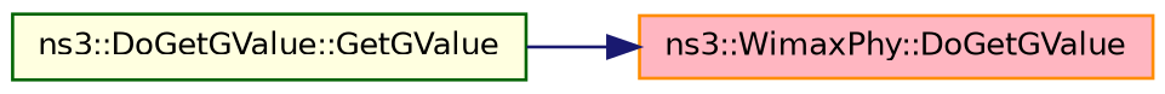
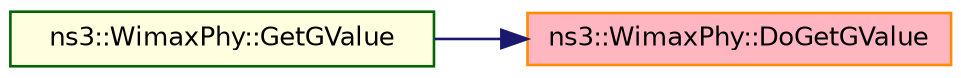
  digraph {
    rankdir=LR
    node [fontname=Helvetica fontsize=10 shape=record style=filled]
-   n1 [color=darkgreen fillcolor=lightyellow fontcolor=black height=0.2 label="ns3::DoGetGValue::GetGValue" width=0.4]
+   n1 [color=darkgreen fillcolor=lightyellow fontcolor=black height=0.2 label="ns3::WimaxPhy::GetGValue" width=0.4]
    n2 [color=darkorange fillcolor=lightpink height=0.2 label="ns3::WimaxPhy::DoGetGValue" width=0.4]
    n1 -> n2 [color=midnightblue fontname=Helvetica fontsize=10 labelfontname=Helvetica labelfontsize=10 style=solid]
  }
